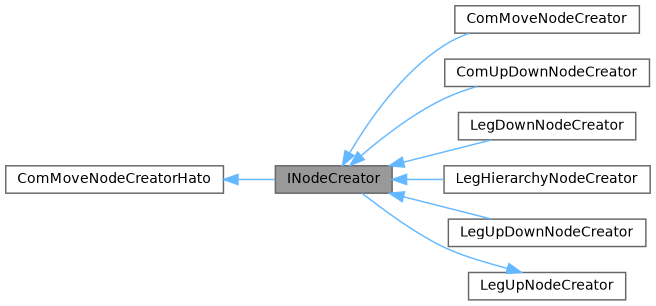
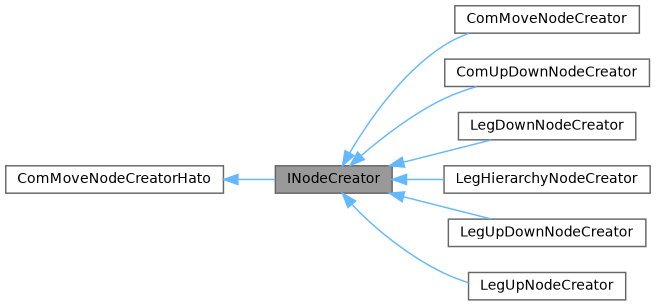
  digraph {
    rankdir=LR
    node [color=gray40 fillcolor=white fontname=Helvetica fontsize=10 shape=box style=filled]
    edge [color=steelblue1 dir=back fontname=Helvetica fontsize=10 labelfontname=Helvetica labelfontsize=10 style=solid]
    n1 [fillcolor=grey60 fontcolor=black height=0.2 label=INodeCreator width=0.4]
    n2 [height=0.2 label=ComMoveNodeCreator width=0.4]
    n3 [height=0.2 label=ComUpDownNodeCreator width=0.4]
    n4 [height=0.2 label=LegDownNodeCreator width=0.4]
    n5 [height=0.2 label=LegHierarchyNodeCreator width=0.4]
    n6 [height=0.2 label=LegUpDownNodeCreator width=0.4]
    n7 [height=0.2 label=LegUpNodeCreator width=0.4]
    n8 [height=0.2 label=ComMoveNodeCreatorHato width=0.4]
    n1 -> n2
    n1 -> n3
    n1 -> n4
    n1 -> n5
    n1 -> n6
-   n7 -> n1
+   n1 -> n7
    n8 -> n1
  }
